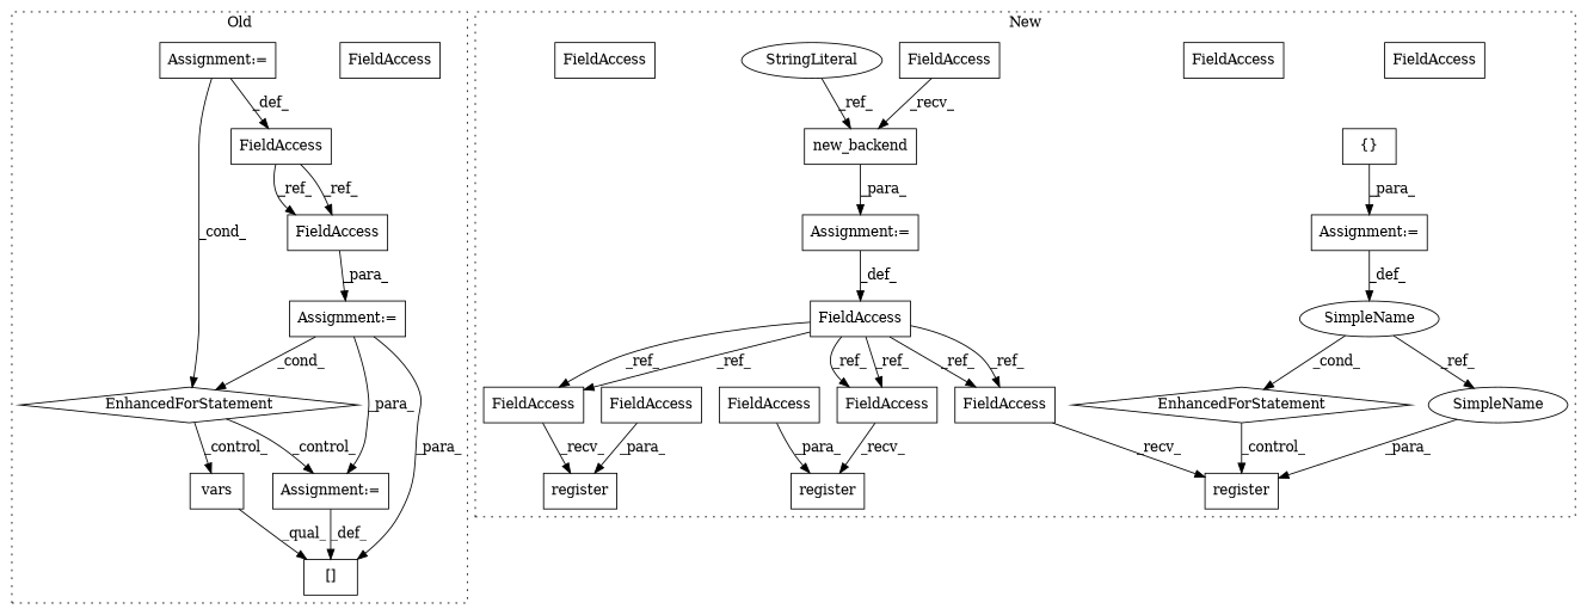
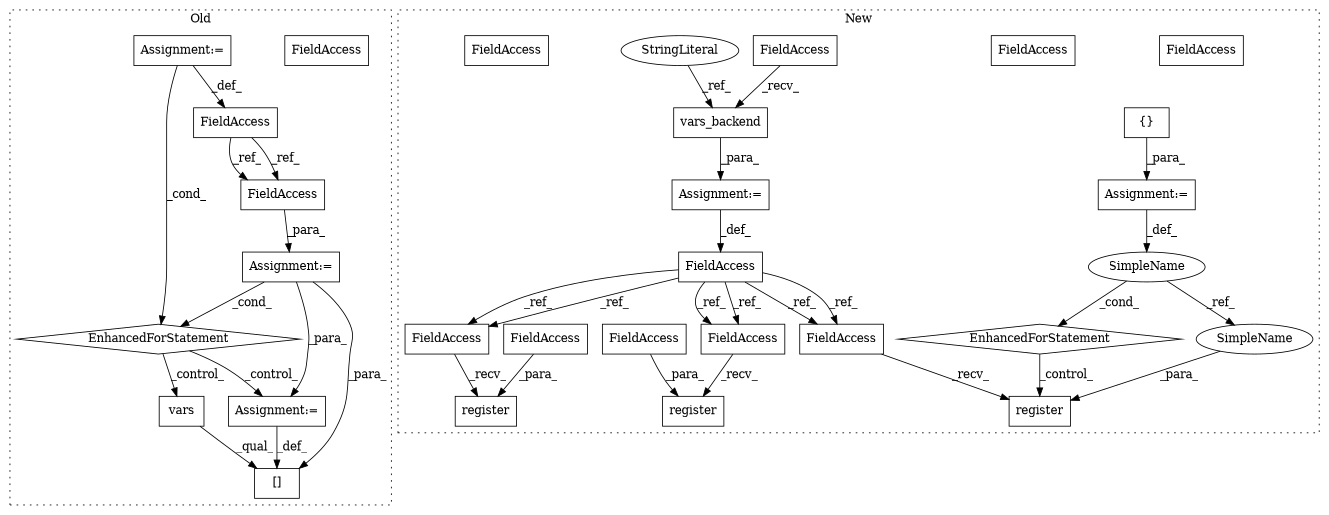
  digraph {
    node [a=22 l=7 s="872,946" shape=box]
    n1 [a=2 l="7,1" label="[]" s="956,968"]
    n2 [a=7 l=1 label="Assignment:=" s=969]
    n3 [a=7 l="53,2" label="Assignment:="]
    n4 [a=70 l="53,2" label=EnhancedForStatement shape=diamond]
    n5 [l=6 label=FieldAccess s=940]
    n6 [l=6 label=FieldAccess s=810]
    n7 [a=32 l=6 label=vars s=956]
    n8 [a=7 l=1 label="Assignment:=" s=816]
    n9 [l=6 label=FieldAccess s=940]
    n10 [a=32 l="9,1" label=register s="965,995"]
    n11 [a=4 l="1,1" label="{}" s="842,946"]
    n12 [a=70 l="53,2" label=EnhancedForStatement s="758,947" shape=diamond]
    n13 [label=FieldAccess s=534]
    n14 [label=FieldAccess s=1008]
    n15 [label=FieldAccess s=957]
    n16 [a=42 l=4 label=SimpleName s=823 shape=ellipse]
    n17 [a=7 l="53,2" label="Assignment:=" s="758,947"]
    n18 [a=7 l=1 label="Assignment:=" s=541]
-   n19 [a=32 l="12,1" label=new_backend s="552,571"]
+   n19 [a=32 l="12,1" label=vars_backend s="552,571"]
    n20 [l=9 label=FieldAccess s=542]
    n21 [a=45 label=StringLiteral s=564 shape=ellipse]
    n22 [a=32 l="9,1" label=register s="1016,1029"]
    n23 [l=4 label=FieldAccess s=1025]
    n24 [label=FieldAccess s=1036]
    n25 [a=32 l="9,1" label=register s="1044,1055"]
    n26 [l=2 label=FieldAccess s=1053]
    n27 [a=42 l=4 label=SimpleName s=991 shape=ellipse]
    n28 [label=FieldAccess s=1036]
    n29 [label=FieldAccess s=957]
    n30 [label=FieldAccess s=1008]
    subgraph cluster_1 {
      label=Old
      style=dotted
      n1
      n2
      n3
      n4
      n5
      n6
      n7
      n8
      n9
    }
    subgraph cluster_2 {
      label=New
      style=dotted
      n10
      n11
      n12
      n13
      n14
      n15
      n16
      n17
      n18
      n19
      n20
      n21
      n22
      n23
      n24
      n25
      n26
      n27
      n28
      n29
      n30
    }
    n2 -> n1 [label=_def_]
    n3 -> n1 [label=_para_]
    n3 -> n2 [label=_para_]
    n3 -> n4 [label=_cond_]
    n4 -> n2 [label=_control_]
    n4 -> n7 [label=_control_]
    n6 -> n9 [label=_ref_]
    n6 -> n9 [label=_ref_]
    n7 -> n1 [label=_qual_]
    n8 -> n4 [label=_cond_]
    n8 -> n6 [label=_def_]
    n9 -> n3 [label=_para_]
    n11 -> n17 [label=_para_]
    n12 -> n10 [label=_control_]
    n13 -> n28 [label=_ref_]
    n13 -> n28 [label=_ref_]
    n13 -> n29 [label=_ref_]
    n13 -> n29 [label=_ref_]
    n13 -> n30 [label=_ref_]
    n13 -> n30 [label=_ref_]
    n16 -> n12 [label=_cond_]
    n16 -> n27 [label=_ref_]
    n17 -> n16 [label=_def_]
    n18 -> n13 [label=_def_]
    n19 -> n18 [label=_para_]
    n20 -> n19 [label=_recv_]
    n21 -> n19 [label=_ref_]
    n23 -> n22 [label=_para_]
    n26 -> n25 [label=_para_]
    n27 -> n10 [label=_para_]
    n28 -> n25 [label=_recv_]
    n29 -> n10 [label=_recv_]
    n30 -> n22 [label=_recv_]
  }
